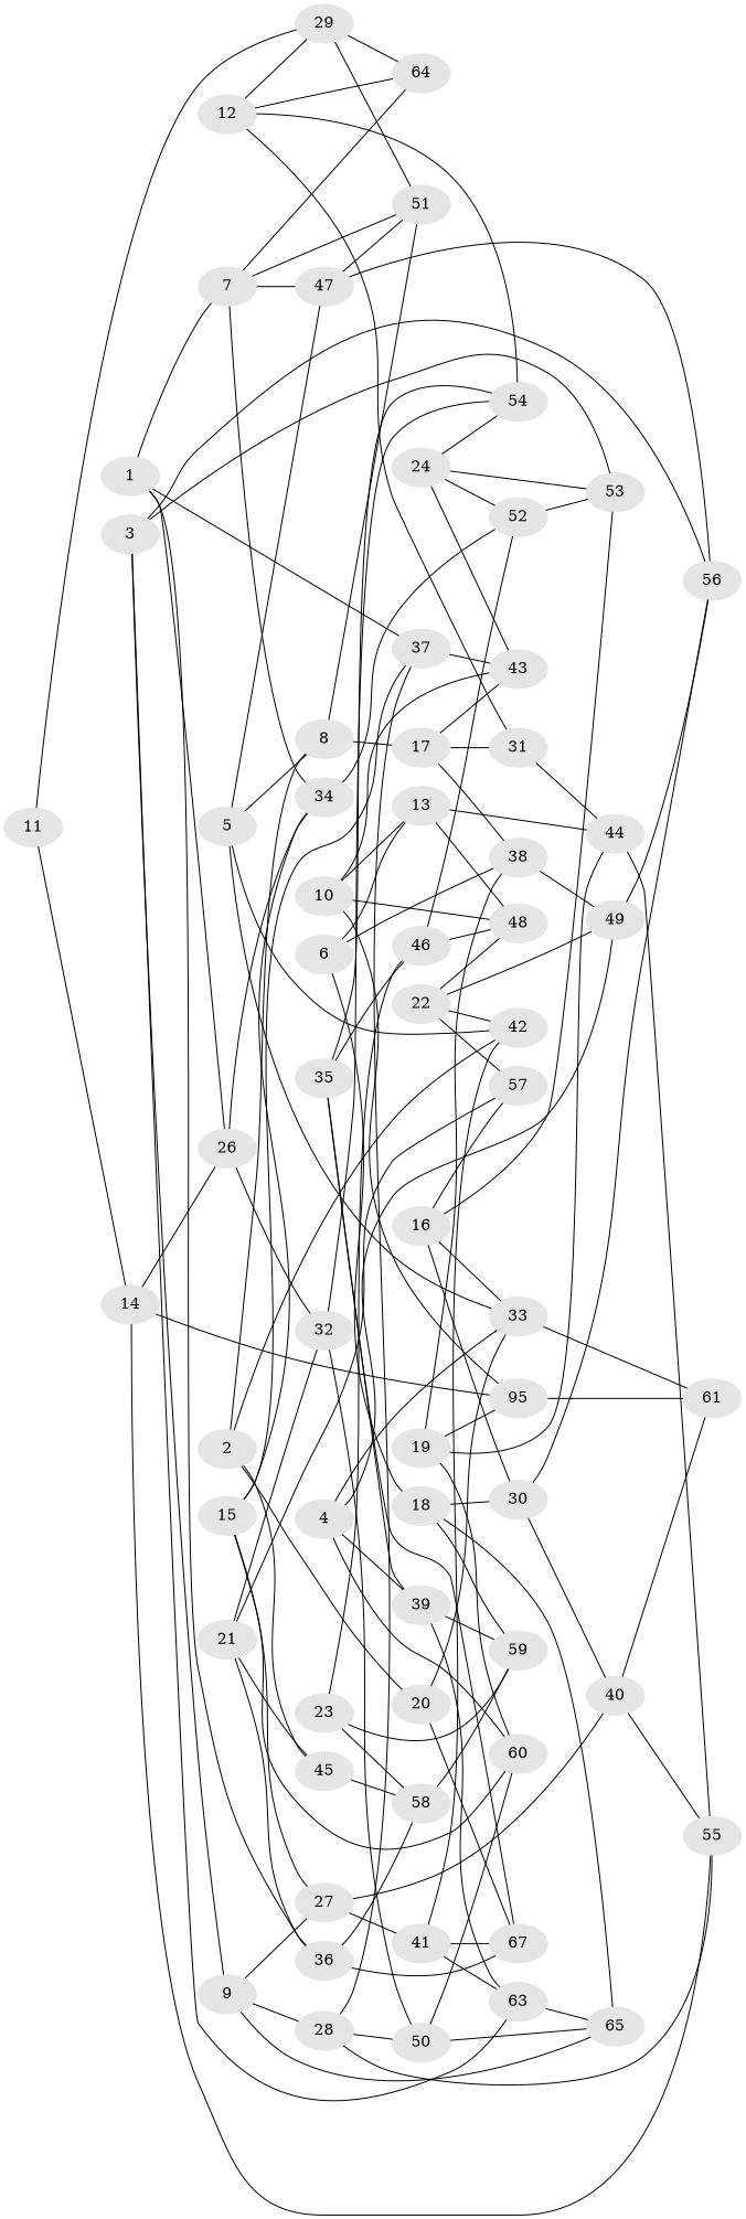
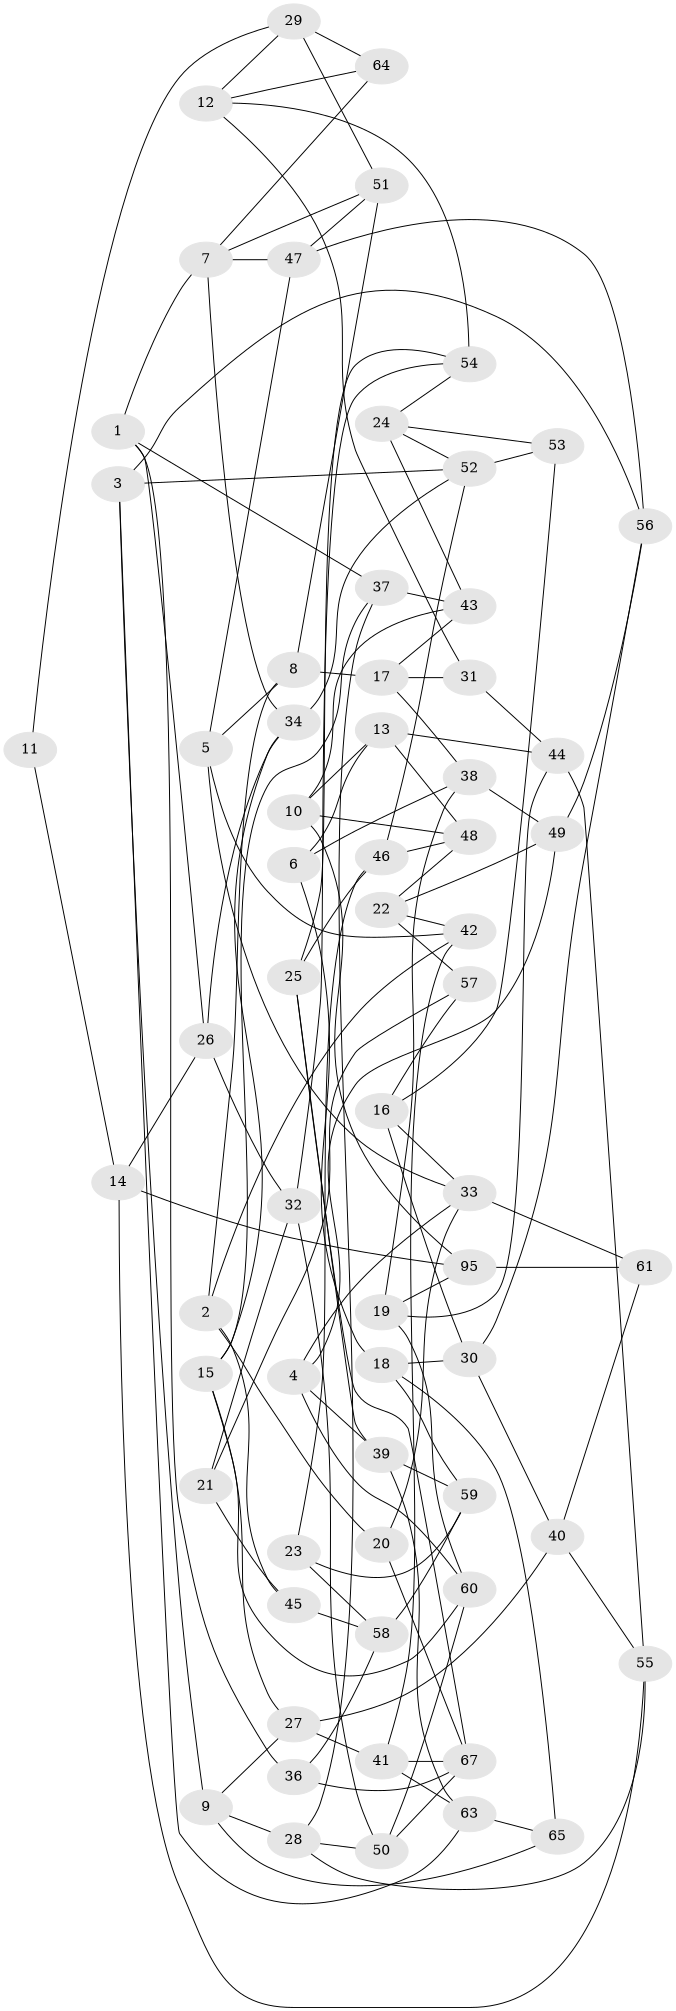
  graph {
    rankdir=LR
    node [color=gray90 style=filled]
    1
    7
    26
    36
    37
    47
    34
    64
    51
    32
    n11 [label=67]
    58
    43
    2
    8
    20
    42
    45
    17
    33
    3
    9
    53
    56
    63
    27
    28
    65
    4
    39
    49
    60
    61
    59
    5
    6
    13
    18
    38
    11
    14
    29
    48
    44
    30
    52
    31
    40
    41
    55
    50
    10
    n53 [label=95]
    12
    54
    15
    16
    57
    19
    21
    22
    23
    46
    24
-   25 [label=35]
+   25
    1 -- 7
    1 -- 26
    1 -- 36
    1 -- 37
    7 -- 47
    7 -- 34
    7 -- 64
    7 -- 51
    26 -- 34
    26 -- 32
    36 -- n11
    36 -- 58
    37 -- 43
    47 -- 51
    47 -- 56
    34 -- 52
    32 -- 50
    32 -- 54
    58 -- 59
    2 -- 8
    2 -- 20
    2 -- 42
    2 -- 45
    8 -- 51
    8 -- 17
    20 -- n11
    20 -- 33
    45 -- 58
    17 -- 43
    17 -- 38
    17 -- 31
    33 -- 61
    3 -- 9
-   3 -- 53
+   3 -- 52
    3 -- 56
    3 -- 63
    9 -- 27
    9 -- 28
    9 -- 65
    63 -- 65
    27 -- 40
    27 -- 41
    28 -- 37
    28 -- 55
    28 -- 50
    4 -- 33
    4 -- 39
    4 -- 49
    4 -- 60
    39 -- 63
    39 -- 59
    49 -- 56
    5 -- 47
    5 -- 8
    5 -- 42
    5 -- 33
    6 -- 13
    6 -- 18
    6 -- 38
    13 -- 48
    13 -- 44
    18 -- 65
    18 -- 59
    18 -- 30
    38 -- 49
    11 -- 14
    11 -- 29
    14 -- 26
    14 -- 55
    14 -- n53
    29 -- 64
    29 -- 51
    44 -- 55
    30 -- 56
    30 -- 40
    52 -- 53
    31 -- 44
    40 -- 61
    40 -- 55
    41 -- n11
    41 -- 42
    41 -- 63
-   50 -- 65
+   50 -- n11
    50 -- 60
    10 -- 43
    10 -- 13
    10 -- 48
    10 -- n53
    n53 -- 61
    12 -- 64
    12 -- 29
    12 -- 31
    12 -- 54
    15 -- 37
    15 -- 34
    15 -- 27
    15 -- 60
    16 -- 33
    16 -- 53
    16 -- 30
    16 -- 57
    19 -- 60
    19 -- 38
    19 -- 44
    19 -- n53
-   21 -- 36
    21 -- 32
    21 -- 45
    21 -- 57
    22 -- 42
    22 -- 49
    22 -- 48
    22 -- 57
    23 -- 58
    23 -- 59
    23 -- 46
    46 -- 48
    46 -- 52
    24 -- 43
    24 -- 53
    24 -- 52
    24 -- 54
    25 -- n11
    25 -- 39
    25 -- 54
    25 -- 46
  }
